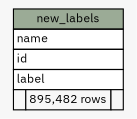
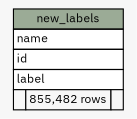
  digraph {
    bgcolor="#f7f7f7"
    fontname="IBM Plex Sans"
    fontsize=11
    nodesep=0.18
    rankdir=RL
    ranksep=0.46
-   n1 [fontname="IBM Plex Sans" fontsize=11 label=<     <TABLE BORDER="0" CELLBORDER="1" CELLSPACING="0" BGCOLOR="#ffffff">       <TR><TD COLSPAN="3" BGCOLOR="#9bab96" ALIGN="CENTER">new_labels</TD></TR>       <TR><TD PORT="name" COLSPAN="3" ALIGN="LEFT">name</TD></TR>       <TR><TD PORT="id" COLSPAN="3" ALIGN="LEFT">id</TD></TR>       <TR><TD PORT="label" COLSPAN="3" ALIGN="LEFT">label</TD></TR>       <TR><TD ALIGN="LEFT" BGCOLOR="#f7f7f7">  </TD><TD ALIGN="RIGHT" BGCOLOR="#f7f7f7">895,482 rows</TD><TD ALIGN="RIGHT" BGCOLOR="#f7f7f7">  </TD></TR>     </TABLE>> shape=plaintext]
+   n1 [fontname="IBM Plex Sans" fontsize=11 label=<     <TABLE BORDER="0" CELLBORDER="1" CELLSPACING="0" BGCOLOR="#ffffff">       <TR><TD COLSPAN="3" BGCOLOR="#9bab96" ALIGN="CENTER">new_labels</TD></TR>       <TR><TD PORT="name" COLSPAN="3" ALIGN="LEFT">name</TD></TR>       <TR><TD PORT="id" COLSPAN="3" ALIGN="LEFT">id</TD></TR>       <TR><TD PORT="label" COLSPAN="3" ALIGN="LEFT">label</TD></TR>       <TR><TD ALIGN="LEFT" BGCOLOR="#f7f7f7">  </TD><TD ALIGN="RIGHT" BGCOLOR="#f7f7f7">855,482 rows</TD><TD ALIGN="RIGHT" BGCOLOR="#f7f7f7">  </TD></TR>     </TABLE>> shape=plaintext]
  }
